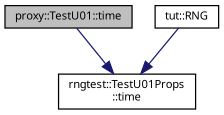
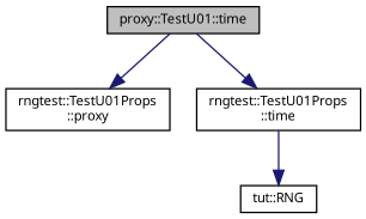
  digraph {
    rankdir=TB
    node [color=black fontname="sans-serif" fontsize=9 shape=record]
    edge [color=midnightblue fontname="sans-serif" fontsize=9 labelfontname="sans-serif" labelfontsize=9 style=solid]
    n1 [fillcolor=grey75 fontcolor=black height=0.2 label="proxy::TestU01::time" style=filled width=0.4]
+   n2 [height=0.2 label="rngtest::TestU01Props\l::proxy" width=0.4]
    n3 [height=0.2 label="rngtest::TestU01Props\l::time" width=0.4]
    n4 [height=0.2 label="tut::RNG" width=0.4]
+   n1 -> n2
    n1 -> n3
-   n4 -> n3
+   n3 -> n4
  }
